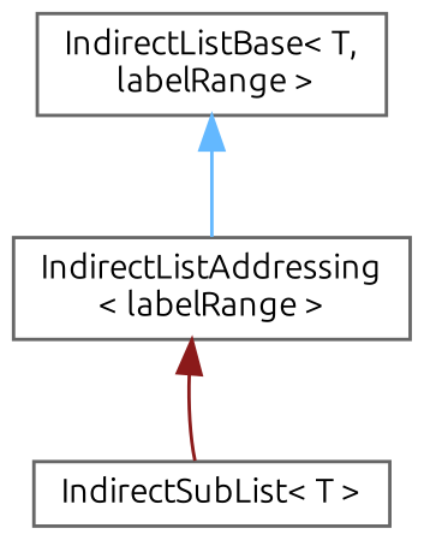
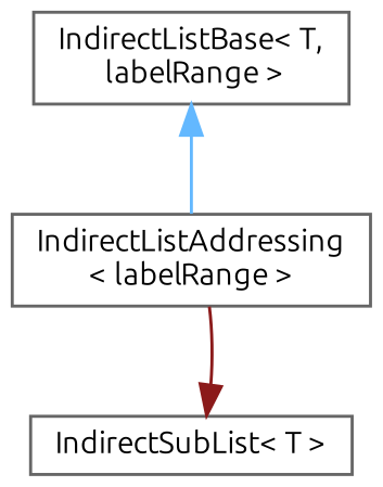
  digraph {
    fontname=Ubuntu
    rankdir=TB
    node [color=grey40 fillcolor=white fontname=Ubuntu fontsize=10 shape=box style=filled]
    edge [dir=back fontname=Ubuntu fontsize=10 labelfontname=Helvetica labelfontsize=10 style=solid]
    n1 [height=0.2 label="IndirectListAddressing\l\< labelRange \>" width=0.4]
    n2 [height=0.2 label="IndirectSubList\< T \>" width=0.4]
    n3 [height=0.2 label="IndirectListBase\< T,\l labelRange \>" width=0.4]
-   n1 -> n2 [color=firebrick4]
+   n2 -> n1 [color=firebrick4]
    n3 -> n1 [color=steelblue1]
  }
